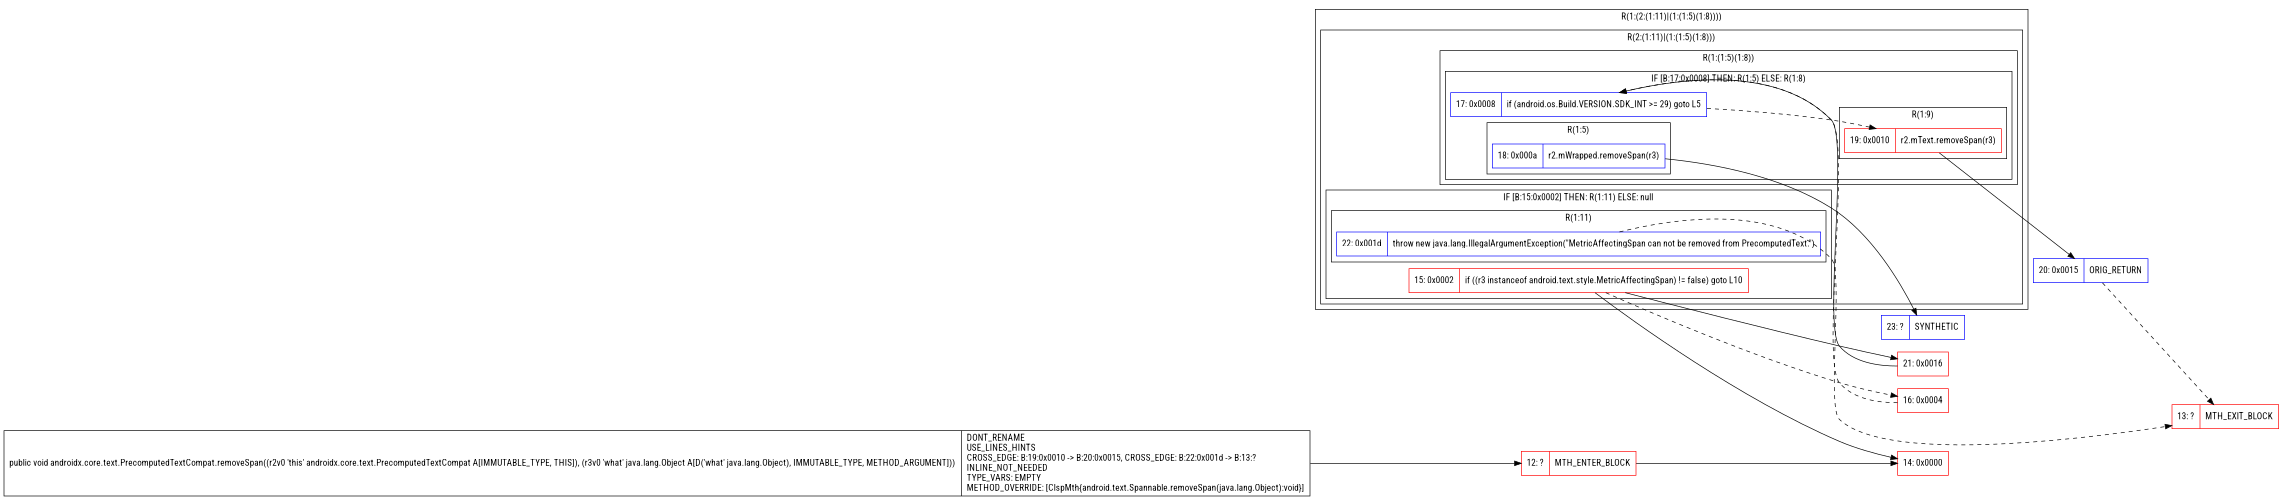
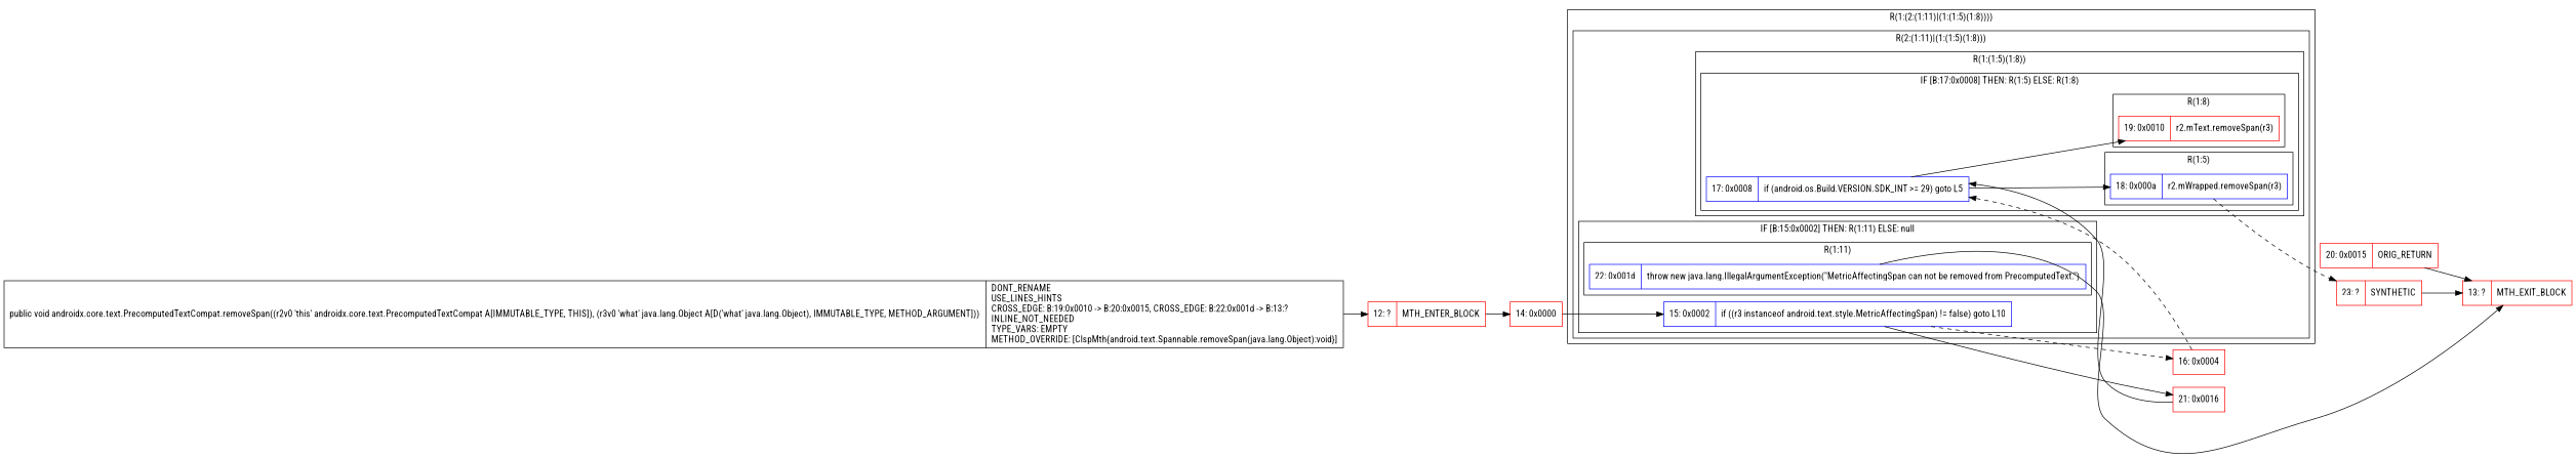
  digraph {
    fontname="Roboto Condensed"
    rankdir=LR
    node [color=red fontname="Roboto Condensed" shape=record]
    edge [fontname="Roboto Condensed"]
    n1 [color=blue label="{22\:\ 0x001d|throw new java.lang.IllegalArgumentException(\"MetricAffectingSpan can not be removed from PrecomputedText.\")\l}"]
-   n2 [label="{15\:\ 0x0002|if ((r3 instanceof android.text.style.MetricAffectingSpan) != false) goto L10\l}"]
+   n2 [color=blue label="{15\:\ 0x0002|if ((r3 instanceof android.text.style.MetricAffectingSpan) != false) goto L10\l}"]
    n3 [color=blue label="{18\:\ 0x000a|r2.mWrapped.removeSpan(r3)\l}"]
    n4 [label="{19\:\ 0x0010|r2.mText.removeSpan(r3)\l}"]
    n5 [color=blue label="{17\:\ 0x0008|if (android.os.Build.VERSION.SDK_INT \>= 29) goto L5\l}"]
    n6 [label="{13\:\ ?|MTH_EXIT_BLOCK\l}"]
    n7 [label="{16\:\ 0x0004}"]
    n8 [label="{21\:\ 0x0016}"]
-   n9 [color=blue label="{23\:\ ?|SYNTHETIC\l}"]
-   n10 [color=blue label="{20\:\ 0x0015|ORIG_RETURN\l}"]
+   n9 [label="{23\:\ ?|SYNTHETIC\l}"]
+   n10 [label="{20\:\ 0x0015|ORIG_RETURN\l}"]
    n11 [label="{12\:\ ?|MTH_ENTER_BLOCK\l}"]
    n12 [label="{14\:\ 0x0000}"]
    n13 [label="{public void androidx.core.text.PrecomputedTextCompat.removeSpan((r2v0 'this' androidx.core.text.PrecomputedTextCompat A[IMMUTABLE_TYPE, THIS]), (r3v0 'what' java.lang.Object A[D('what' java.lang.Object), IMMUTABLE_TYPE, METHOD_ARGUMENT]))  | DONT_RENAME\lUSE_LINES_HINTS\lCROSS_EDGE: B:19:0x0010 \-\> B:20:0x0015, CROSS_EDGE: B:22:0x001d \-\> B:13:?\lINLINE_NOT_NEEDED\lTYPE_VARS: EMPTY\lMETHOD_OVERRIDE: [ClspMth\{android.text.Spannable.removeSpan(java.lang.Object):void\}]\l}" color=""]
    subgraph cluster_1 {
      label="R(1:(2:(1:11)|(1:(1:5)(1:8))))"
      subgraph cluster_2 {
        label="R(2:(1:11)|(1:(1:5)(1:8)))"
        subgraph cluster_3 {
          label="IF [B:15:0x0002] THEN: R(1:11) ELSE: null"
          n2
          subgraph cluster_4 {
            label="R(1:11)"
            n1
          }
        }
        subgraph cluster_5 {
          label="R(1:(1:5)(1:8))"
          subgraph cluster_6 {
            label="IF [B:17:0x0008] THEN: R(1:5) ELSE: R(1:8)"
            n5
            subgraph cluster_7 {
              label="R(1:5)"
              n3
            }
            subgraph cluster_8 {
-             label="R(1:9)"
+             label="R(1:8)"
              n4
            }
          }
        }
      }
    }
-   n1 -> n6 [style=dashed]
+   n1 -> n6
    n2 -> n7 [style=dashed]
    n2 -> n8
-   n3 -> n9
-   n4 -> n10
-   n5 -> n4 [style=dashed]
+   n3 -> n9 [style=dashed]
+   n5 -> n3
+   n5 -> n4 [style=solid]
    n7 -> n5 [style=dashed]
    n8 -> n5
-   n10 -> n6 [style=dashed]
+   n9 -> n6
+   n10 -> n6
    n11 -> n12
-   n2 -> n12
+   n12 -> n2
    n13 -> n11
  }
